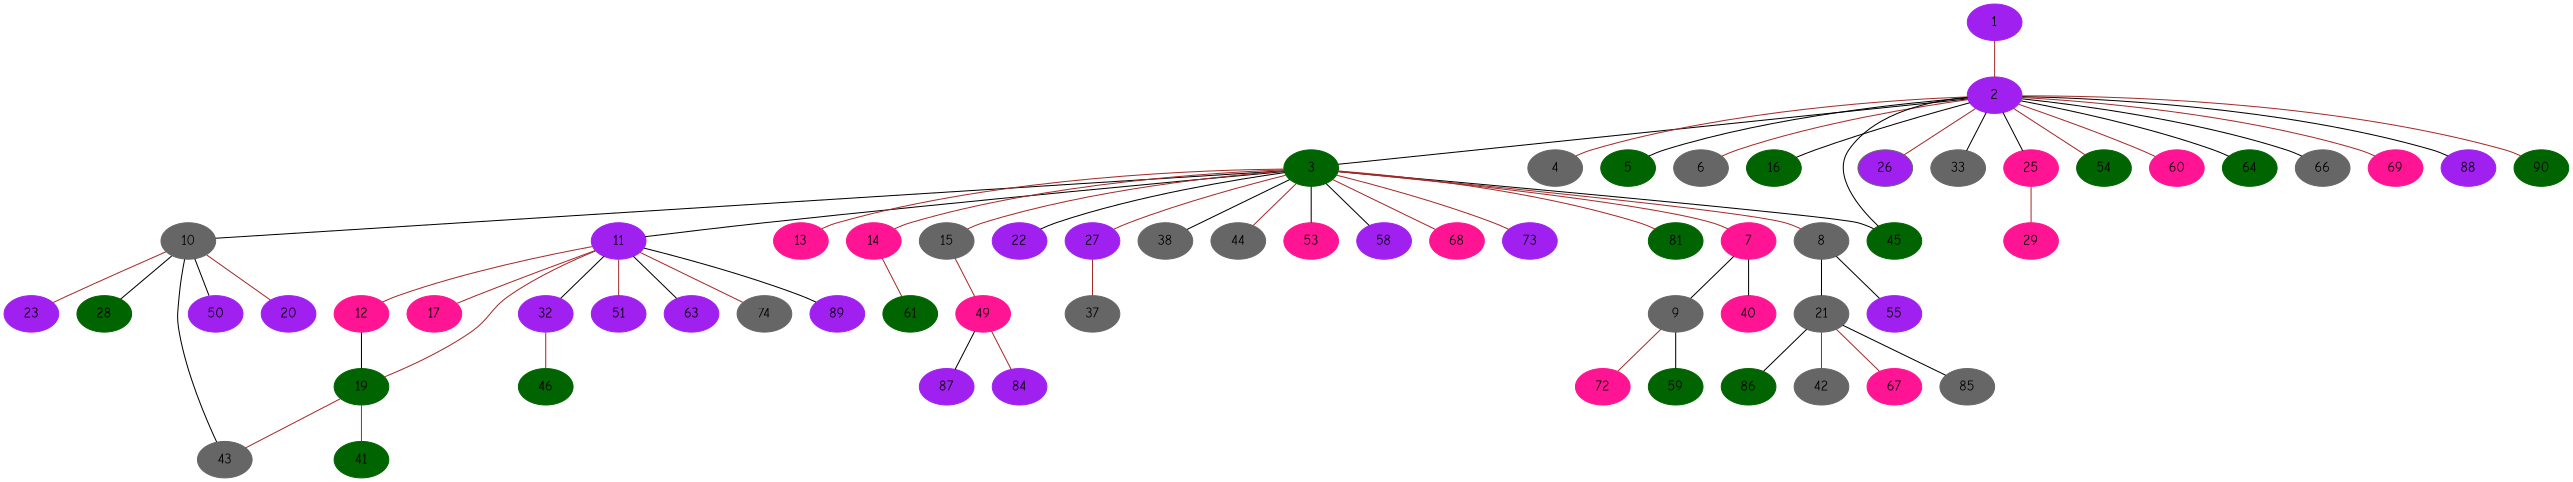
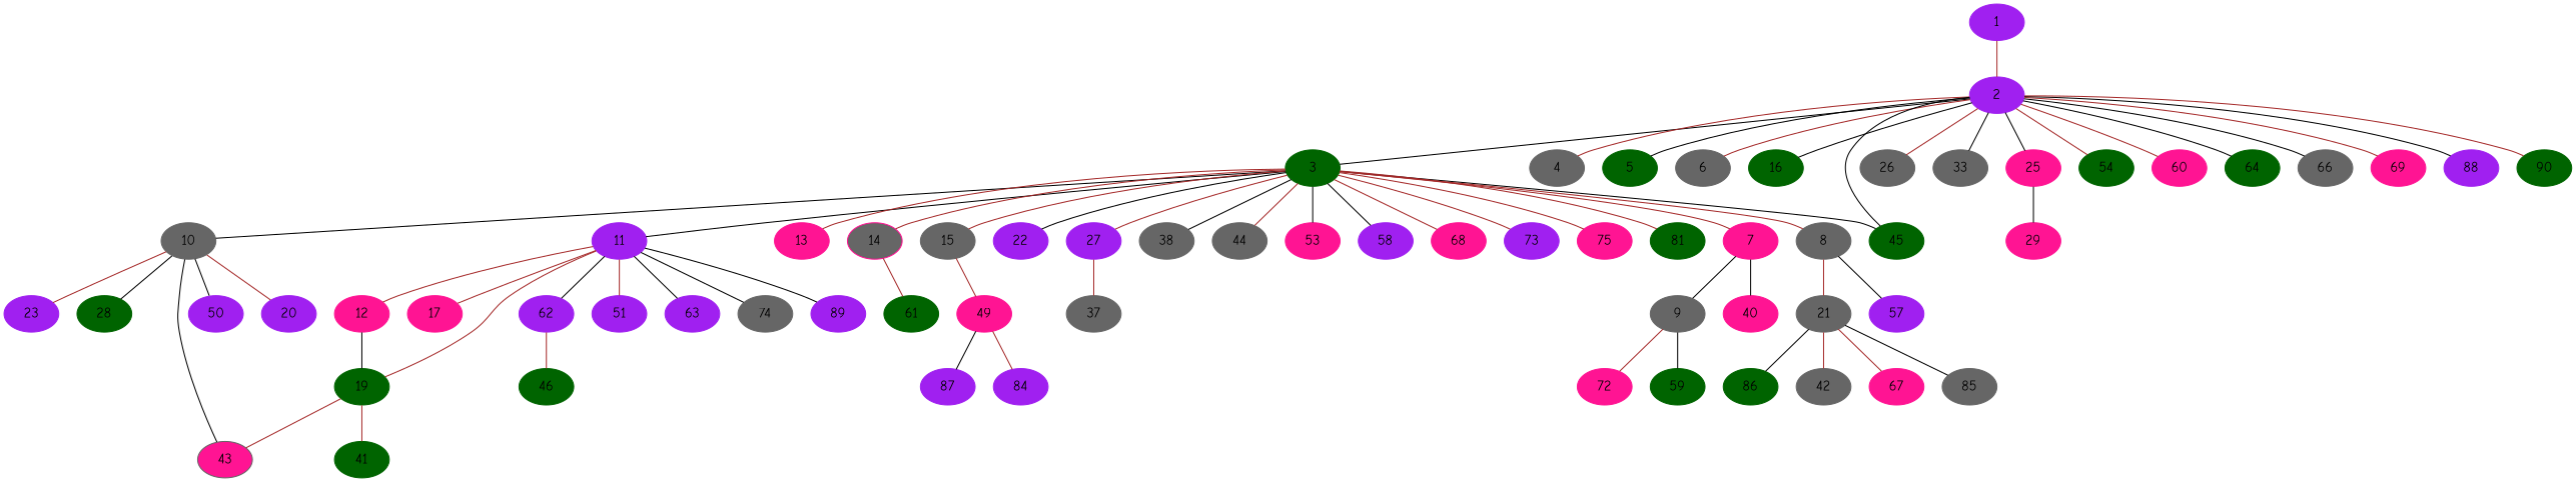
  graph {
    fontname="Comic Neue"
    node [color=purple fontname="Comic Neue" style=filled]
    edge [color=brown fontname="Comic Neue"]
    1 [super="+30"]
    2 [super="+55"]
    3 [color=darkgreen super="+80"]
    4 [color=gray40 super="+47"]
    5 [color=darkgreen]
    6 [color=gray40]
    16 [color=darkgreen]
    25 [color=deeppink super="+70"]
-   26 [color=gray40 fillcolor=purple]
+   26 [color=gray40]
    33 [color=gray40 super="+89"]
    45 [color=darkgreen]
    54 [color=darkgreen]
    60 [color=deeppink super="+77"]
    64 [color=darkgreen]
    66 [color=gray40]
    69 [color=deeppink]
    n17 [label=88]
    90 [color=darkgreen]
    7 [color=deeppink super="+31"]
    8 [color=gray40]
    10 [color=gray40 super="+18"]
    11 [super="+36"]
    13 [color=deeppink]
-   14 [color=deeppink super="+24"]
+   14 [color=deeppink super="+24" fillcolor=gray40]
    15 [color=gray40]
    22 [super="+56"]
    27 [super="+35"]
    38 [color=gray40]
    44 [color=gray40 super="+91"]
    53 [color=deeppink]
    58 [super="+71"]
    68 [color=deeppink]
    73
+   75 [color=deeppink]
    81 [color=darkgreen]
    29 [color=deeppink]
    9 [color=gray40 super="+34"]
    40 [color=deeppink]
    21 [color=gray40 super="+78"]
-   57 [super="+88" label=55]
+   57 [super="+88"]
    20 [super="+48"]
    23
    28 [color=darkgreen]
-   43 [color=gray40 super="+62"]
+   43 [color=gray40 super="+62" fillcolor=deeppink]
    50
    12 [color=deeppink]
    17 [color=deeppink]
    19 [color=darkgreen super="+39"]
-   32 [super="+52"]
+   32 [super="+52" label=62]
    51
    63 [super="+65"]
    74 [color=gray40]
    n53 [label=89]
    61 [color=darkgreen]
    49 [color=deeppink super="+83"]
    37 [color=gray40]
    59 [color=darkgreen]
    72 [color=deeppink]
    42 [color=gray40]
    67 [color=deeppink]
    85 [color=gray40]
    86 [color=darkgreen]
    41 [color=darkgreen]
    46 [color=darkgreen]
    84
    87
    1 -- 2
    2 -- 3 [color=black]
    2 -- 4
    2 -- 5 [color=black]
    2 -- 6
    2 -- 16 [color=black]
    2 -- 25 [color=black]
    2 -- 26
    2 -- 33 [color=black]
    2 -- 45 [color=black]
    2 -- 54
    2 -- 60
    2 -- 64 [color=black]
    2 -- 66 [color=black]
    2 -- 69
    2 -- n17 [color=black]
    2 -- 90
    3 -- 45 [color=black]
    3 -- 7
    3 -- 8
    3 -- 10 [color=black]
    3 -- 11 [color=black]
    3 -- 13
    3 -- 14
    3 -- 15
    3 -- 22 [color=black]
    3 -- 27
    3 -- 38 [color=black]
    3 -- 44
    3 -- 53 [color=black]
    3 -- 58 [color=black]
    3 -- 68
    3 -- 73
+   3 -- 75
    3 -- 81
-   25 -- 29
+   25 -- 29 [color=black]
    7 -- 9 [color=black]
    7 -- 40 [color=black]
-   8 -- 21 [color=black]
+   8 -- 21
    8 -- 57 [color=black]
    10 -- 20
    10 -- 23
    10 -- 28 [color=black]
    10 -- 43 [color=black]
    10 -- 50 [color=black]
    11 -- 12
    11 -- 17
    11 -- 19
    11 -- 32 [color=black]
    11 -- 51
    11 -- 63 [color=black]
-   11 -- 74
+   11 -- 74 [color=black]
    11 -- n53 [color=black]
    14 -- 61
    15 -- 49
    27 -- 37
    9 -- 59 [color=black]
    9 -- 72
    21 -- 42
    21 -- 67
    21 -- 85 [color=black]
    21 -- 86 [color=black]
    12 -- 19 [color=black]
    19 -- 43
    19 -- 41
    32 -- 46
    49 -- 84
    49 -- 87 [color=black]
  }
